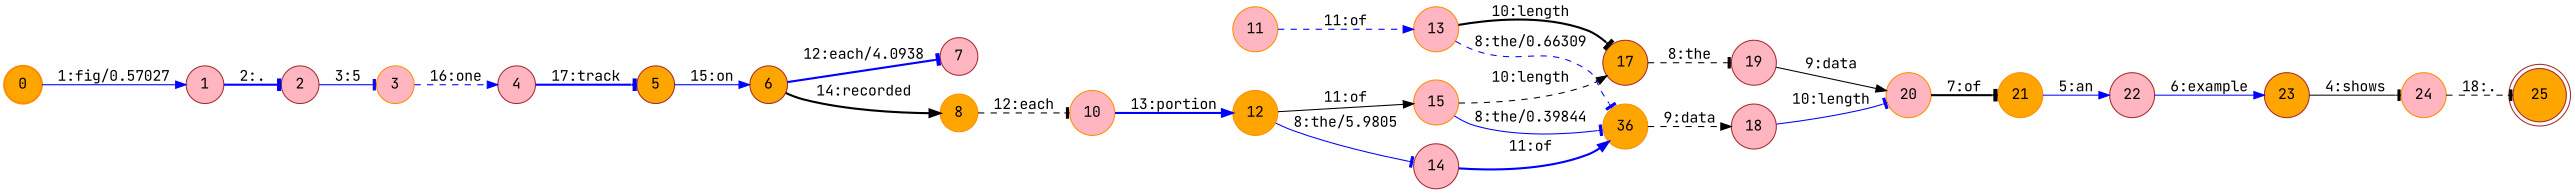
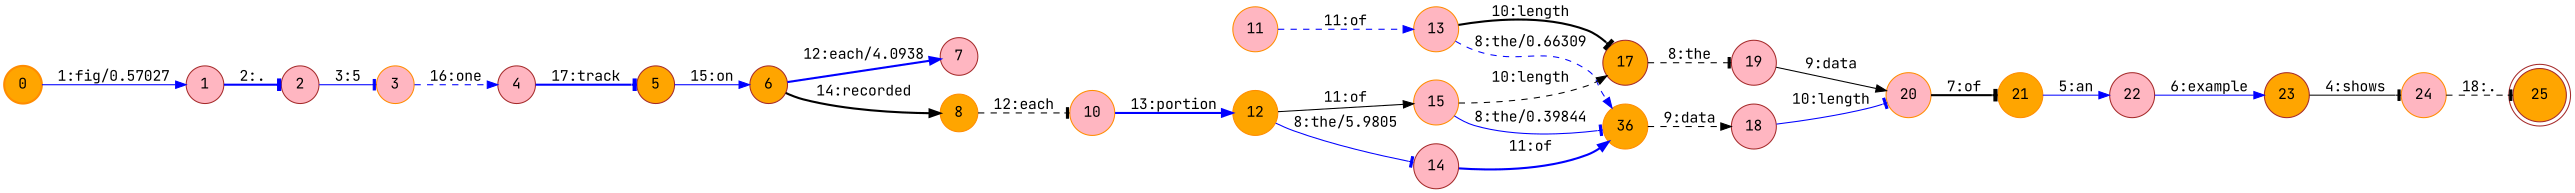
  digraph {
    fontname="JetBrains Mono"
    nodesep=0.25
    rankdir=LR
    ranksep=0.4
    node [color=brown fillcolor=lightpink fontname="JetBrains Mono" fontsize=14 shape=circle style="solid,filled"]
    edge [arrowhead=tee color=blue fontname="JetBrains Mono" fontsize=14 style=solid]
    n1 [color=darkorange fillcolor=orange label=0 style="bold,filled"]
    n2 [label=1]
    n3 [label=2]
    n4 [color=darkorange label=3]
    n5 [label=4]
    n6 [fillcolor=orange label=5]
    n7 [fillcolor=orange label=6]
    n8 [label=7]
    n9 [color=darkorange fillcolor=orange label=8]
    n10 [color=darkorange label=10]
    n11 [color=darkorange fillcolor=orange label=12]
    n12 [color=darkorange label=11]
    n13 [color=darkorange label=13]
    n14 [label=14]
    n15 [color=darkorange label=15]
    n16 [color=darkorange fillcolor=orange label=36]
    n17 [fillcolor=orange label=17]
    n18 [label=18]
    n19 [label=19]
    n20 [color=darkorange label=20]
    n21 [color=darkorange fillcolor=orange label=21]
    n22 [label=22]
    n23 [fillcolor=orange label=23]
    n24 [color=darkorange label=24]
    n25 [fillcolor=orange label=25 shape=doublecircle]
    n1 -> n2 [arrowhead=normal label="1:fig/0.57027"]
    n2 -> n3 [label="2:." style=bold]
    n3 -> n4 [label="3:5"]
    n4 -> n5 [arrowhead=normal label="16:one" style=dashed]
    n5 -> n6 [label="17:track" style=bold]
    n6 -> n7 [arrowhead=normal label="15:on"]
-   n7 -> n8 [label="12:each/4.0938" style=bold]
+   n7 -> n8 [arrowhead=normal label="12:each/4.0938" style=bold]
    n7 -> n9 [arrowhead=normal color=black label="14:recorded" style=bold]
    n9 -> n10 [color=black label="12:each" style=dashed]
    n10 -> n11 [arrowhead=normal label="13:portion" style=bold]
    n11 -> n14 [label="8:the/5.9805"]
    n11 -> n15 [arrowhead=normal color=black label="11:of"]
    n12 -> n13 [arrowhead=normal label="11:of" style=dashed]
-   n13 -> n16 [label="8:the/0.66309" style=dashed]
+   n13 -> n16 [arrowhead=normal label="8:the/0.66309" style=dashed]
    n13 -> n17 [color=black label="10:length" style=bold]
    n14 -> n16 [arrowhead=normal label="11:of" style=bold]
    n15 -> n16 [label="8:the/0.39844"]
    n15 -> n17 [arrowhead=normal color=black label="10:length" style=dashed]
    n16 -> n18 [arrowhead=normal color=black label="9:data" style=dashed]
    n17 -> n19 [color=black label="8:the" style=dashed]
    n18 -> n20 [label="10:length"]
    n19 -> n20 [arrowhead=normal color=black label="9:data"]
    n20 -> n21 [color=black label="7:of" style=bold]
    n21 -> n22 [arrowhead=normal label="5:an"]
    n22 -> n23 [arrowhead=normal label="6:example"]
    n23 -> n24 [color=black label="4:shows"]
    n24 -> n25 [color=black label="18:." style=dashed]
  }
